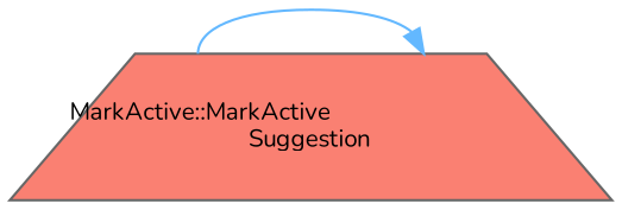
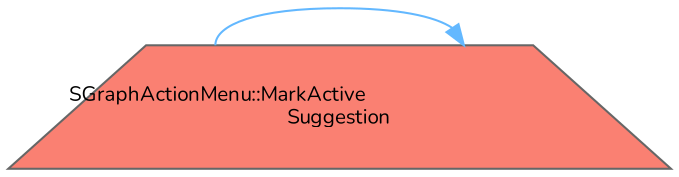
  digraph {
    rankdir=LR
    fontname=Nunito
-   n1 [color=gray40 fillcolor=salmon fontcolor=black fontname=Nunito fontsize=10 height=0.2 label="MarkActive::MarkActive\lSuggestion" shape=trapezium style=filled width=0.4]
+   n1 [color=gray40 fillcolor=salmon fontcolor=black fontname=Nunito fontsize=10 height=0.2 label="SGraphActionMenu::MarkActive\lSuggestion" shape=trapezium style=filled width=0.4]
    n1 -> n1 [color=steelblue1 fontname=Nunito fontsize=10 labelfontname=Helvetica labelfontsize=10 style=solid]
  }
